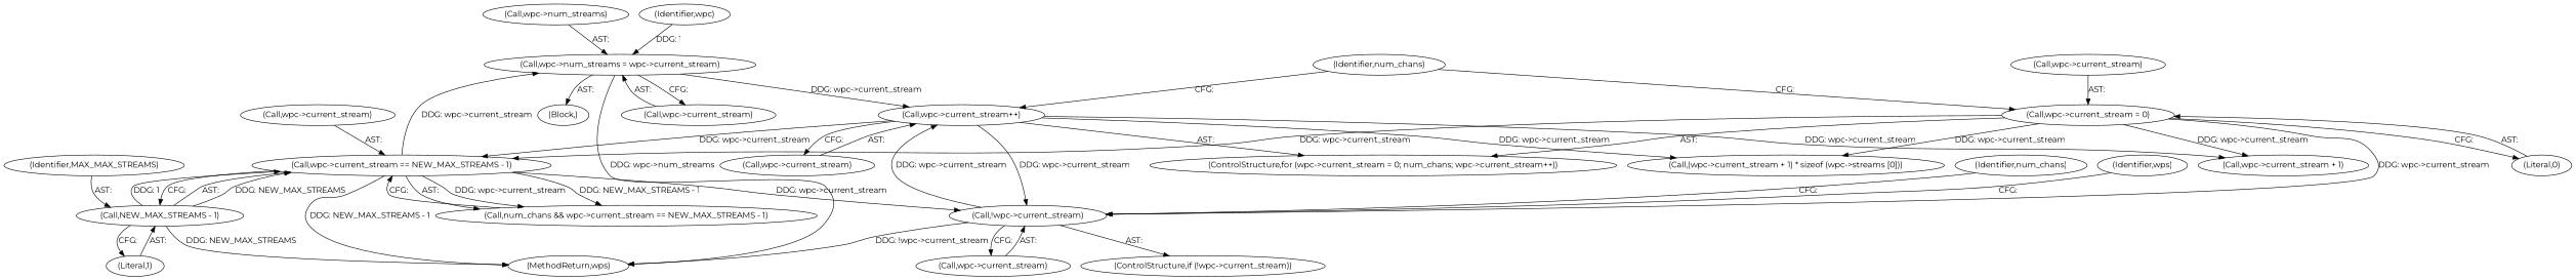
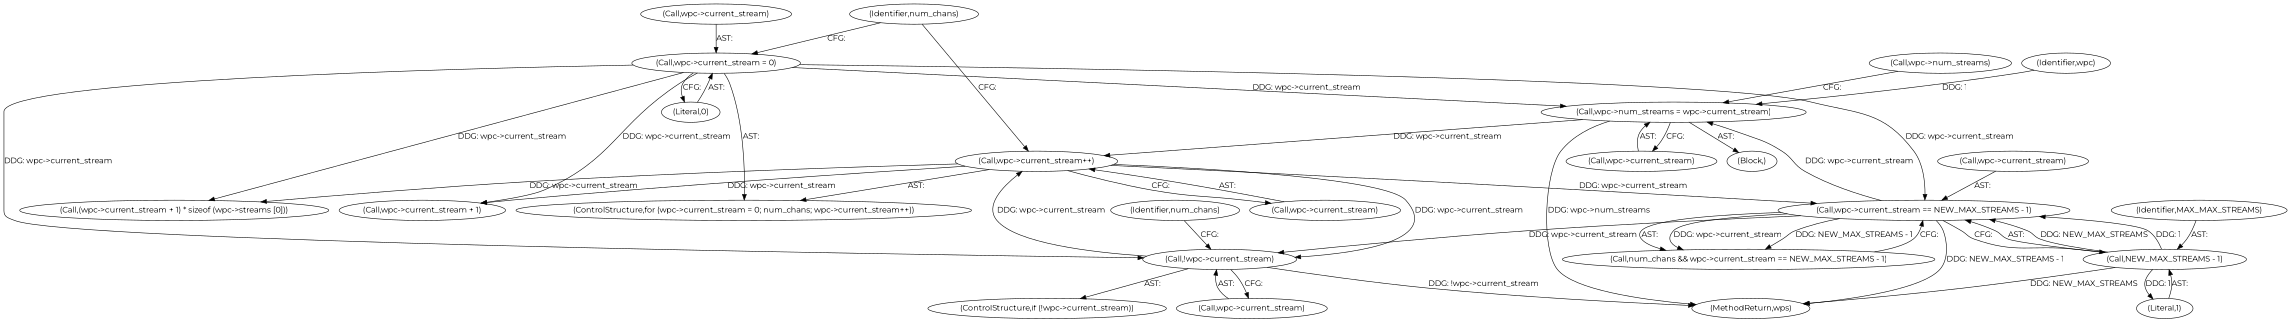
  digraph {
    fontname=Montserrat
    node [fontname=Montserrat]
    edge [fontname=Montserrat]
    n1 [label="(Call,wpc->num_streams = wpc->current_stream)"]
    n2 [label="(Call,wpc->current_stream)"]
    n3 [label="(Block,)"]
    n4 [label="(MethodReturn,wps)"]
    n5 [label="(Call,wpc->current_stream++)"]
    n6 [label="(Call,wpc->current_stream = 0)"]
    n7 [label="(Call,wpc->current_stream == NEW_MAX_STREAMS - 1)"]
    n8 [label="(Call,!wpc->current_stream)"]
    n9 [label="(Call,(wpc->current_stream + 1) * sizeof (wpc->streams [0]))"]
    n10 [label="(Call,wpc->current_stream + 1)"]
    n11 [label="(ControlStructure,for (wpc->current_stream = 0; num_chans; wpc->current_stream++))"]
    n12 [label="(Literal,0)"]
    n13 [label="(Call,NEW_MAX_STREAMS - 1)"]
    n14 [label="(Call,num_chans && wpc->current_stream == NEW_MAX_STREAMS - 1)"]
    n15 [label="(Call,wpc->current_stream)"]
    n16 [label="(ControlStructure,if (!wpc->current_stream))"]
    n17 [label="(Literal,1)"]
    n18 [label="(Call,wpc->current_stream)"]
    n19 [label="(Call,wpc->current_stream)"]
    n20 [label="(Identifier,MAX_MAX_STREAMS)"]
    n21 [label="(Call,wpc->num_streams)"]
    n22 [label="(Identifier,num_chans)"]
    n23 [label="(Call,wpc->current_stream)"]
-   n24 [label="(Identifier,wps)"]
    n25 [label="(Identifier,wpc)"]
    n26 [label="(Identifier,num_chans)"]
    n1 -> n2 [label="CFG: "]
    n1 -> n3 [label="AST: "]
    n1 -> n4 [label="DDG: wpc->num_streams"]
    n1 -> n5 [label="DDG: wpc->current_stream"]
    n2 -> n1 [label="AST: "]
    n5 -> n7 [label="DDG: wpc->current_stream"]
    n5 -> n8 [label="DDG: wpc->current_stream"]
    n5 -> n9 [label="DDG: wpc->current_stream"]
    n5 -> n10 [label="DDG: wpc->current_stream"]
    n5 -> n11 [label="AST: "]
    n5 -> n18 [label="CFG: "]
+   n6 -> n1 [label="DDG: wpc->current_stream"]
    n6 -> n7 [label="DDG: wpc->current_stream"]
    n6 -> n8 [label="DDG: wpc->current_stream"]
    n6 -> n9 [label="DDG: wpc->current_stream"]
    n6 -> n10 [label="DDG: wpc->current_stream"]
    n6 -> n11 [label="AST: "]
    n6 -> n12 [label="CFG: "]
    n7 -> n1 [label="DDG: wpc->current_stream"]
    n7 -> n4 [label="DDG: NEW_MAX_STREAMS - 1"]
    n7 -> n8 [label="DDG: wpc->current_stream"]
    n7 -> n13 [label="CFG: "]
    n7 -> n14 [label="AST: "]
    n7 -> n14 [label="DDG: wpc->current_stream"]
    n7 -> n14 [label="DDG: NEW_MAX_STREAMS - 1"]
    n8 -> n4 [label="DDG: !wpc->current_stream"]
    n8 -> n5 [label="DDG: wpc->current_stream"]
    n8 -> n15 [label="CFG: "]
    n8 -> n16 [label="AST: "]
    n12 -> n6 [label="AST: "]
    n13 -> n4 [label="DDG: NEW_MAX_STREAMS"]
    n13 -> n7 [label="AST: "]
    n13 -> n7 [label="DDG: NEW_MAX_STREAMS"]
    n13 -> n7 [label="DDG: 1"]
-   n13 -> n17 [label="CFG: "]
+   n13 -> n17 [label="DDG: 1"]
    n14 -> n7 [label="CFG: "]
    n15 -> n8 [label="AST: "]
    n17 -> n13 [label="AST: "]
    n18 -> n5 [label="AST: "]
    n19 -> n7 [label="AST: "]
    n20 -> n13 [label="AST: "]
-   n21 -> n1 [label="AST: "]
+   n21 -> n1 [label="CFG: "]
    n22 -> n8 [label="CFG: "]
    n23 -> n6 [label="AST: "]
-   n24 -> n8 [label="CFG: "]
    n25 -> n1 [label="DDG: 1"]
    n26 -> n5 [label="CFG: "]
    n26 -> n6 [label="CFG: "]
  }
